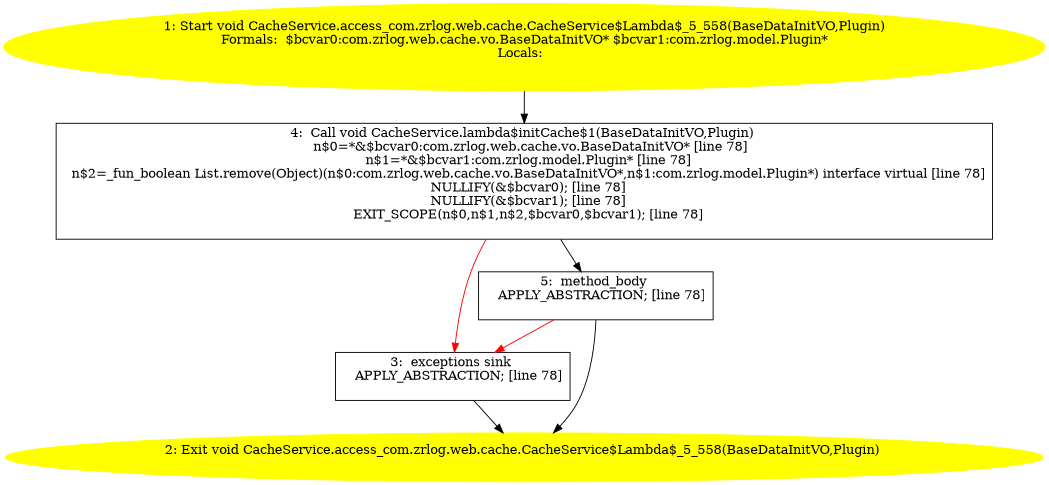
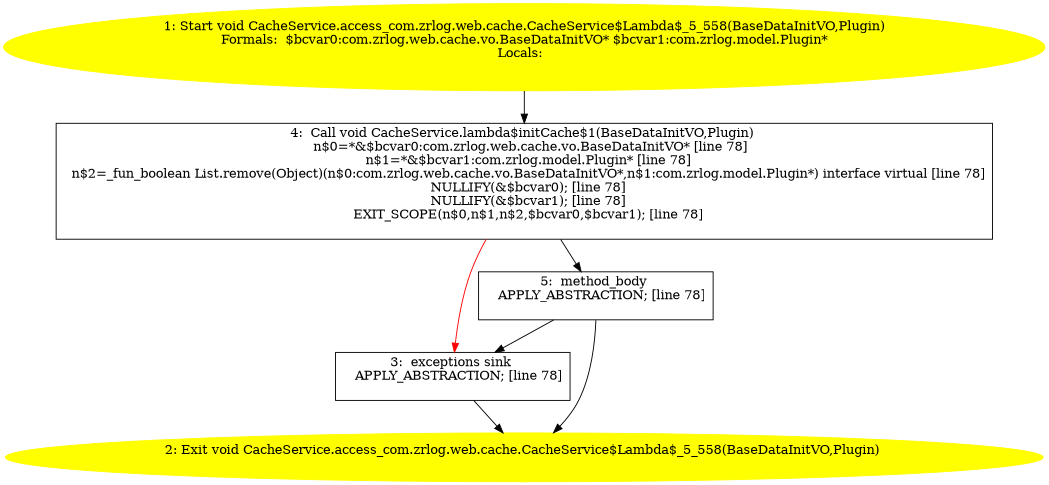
  digraph {
    node [shape=box]
    n1 [color=yellow label="1: Start void CacheService.access_com.zrlog.web.cache.CacheService$Lambda$_5_558(BaseDataInitVO,Plugin)\nFormals:  $bcvar0:com.zrlog.web.cache.vo.BaseDataInitVO* $bcvar1:com.zrlog.model.Plugin*\nLocals:  \n  " style=filled shape=""]
    n2 [label="4:  Call void CacheService.lambda$initCache$1(BaseDataInitVO,Plugin) \n   n$0=*&$bcvar0:com.zrlog.web.cache.vo.BaseDataInitVO* [line 78]\n  n$1=*&$bcvar1:com.zrlog.model.Plugin* [line 78]\n  n$2=_fun_boolean List.remove(Object)(n$0:com.zrlog.web.cache.vo.BaseDataInitVO*,n$1:com.zrlog.model.Plugin*) interface virtual [line 78]\n  NULLIFY(&$bcvar0); [line 78]\n  NULLIFY(&$bcvar1); [line 78]\n  EXIT_SCOPE(n$0,n$1,n$2,$bcvar0,$bcvar1); [line 78]\n "]
    n3 [label="3:  exceptions sink \n   APPLY_ABSTRACTION; [line 78]\n "]
    n4 [label="5:  method_body \n   APPLY_ABSTRACTION; [line 78]\n "]
    n5 [color=yellow label="2: Exit void CacheService.access_com.zrlog.web.cache.CacheService$Lambda$_5_558(BaseDataInitVO,Plugin) \n  " style=filled shape=""]
    n1 -> n2
    n2 -> n3 [color=red]
    n2 -> n4
    n3 -> n5
-   n4 -> n3 [color=red]
+   n4 -> n3 [color=black]
    n4 -> n5
  }
